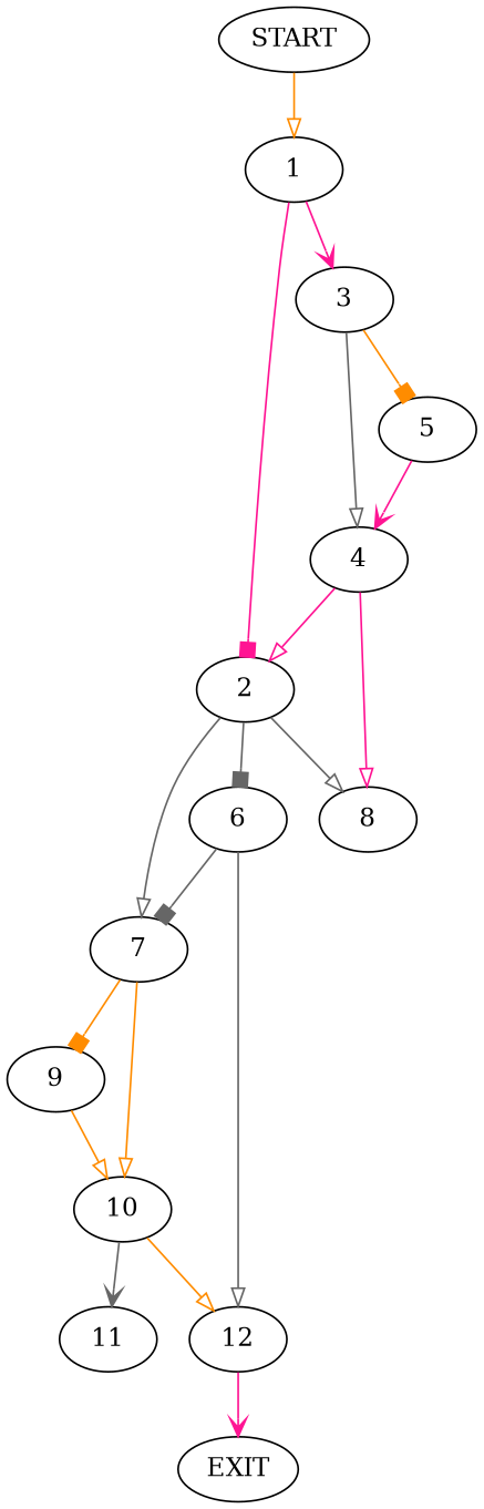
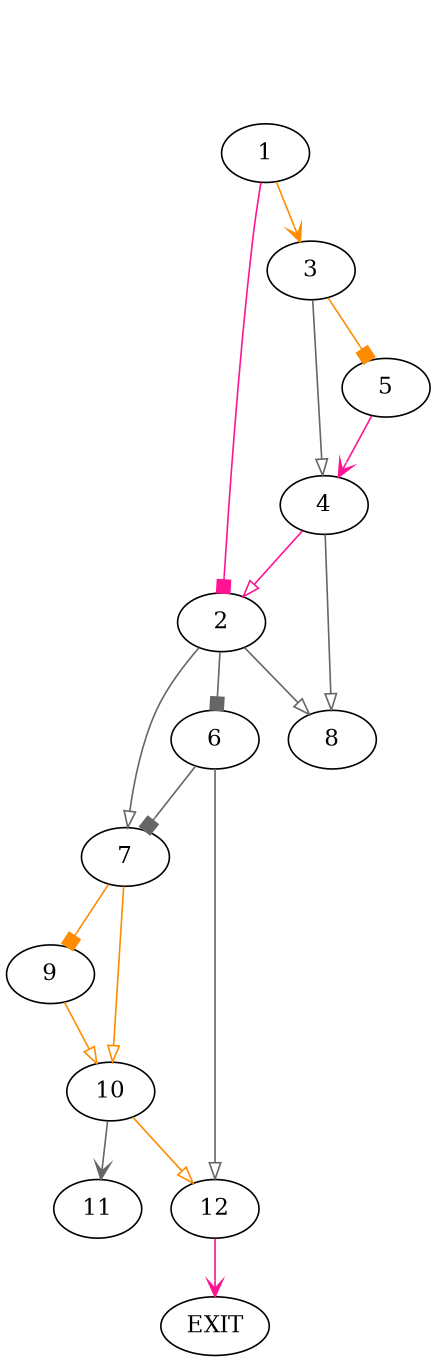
  digraph {
    edge [arrowhead=onormal color=gray40]
-   n1 [label=START]
    1
    2
    3
    n5 [label=EXIT]
    6
    7
    8
    4
    5
    12
    9
    10
    11
-   n1 -> 1 [color=darkorange]
    1 -> 2 [arrowhead=box color=deeppink]
-   1 -> 3 [arrowhead=vee color=deeppink]
+   1 -> 3 [arrowhead=vee color=darkorange]
    2 -> 6 [arrowhead=box]
    2 -> 7
    2 -> 8
    3 -> 4
    3 -> 5 [arrowhead=box color=darkorange]
    6 -> 7 [arrowhead=box]
    6 -> 12
    7 -> 9 [arrowhead=box color=darkorange]
    7 -> 10 [color=darkorange]
    4 -> 2 [color=deeppink]
-   4 -> 8 [color=deeppink]
+   4 -> 8
    5 -> 4 [arrowhead=vee color=deeppink]
    12 -> n5 [arrowhead=vee color=deeppink]
    9 -> 10 [color=darkorange]
    10 -> 12 [color=darkorange]
    10 -> 11 [arrowhead=vee]
  }
